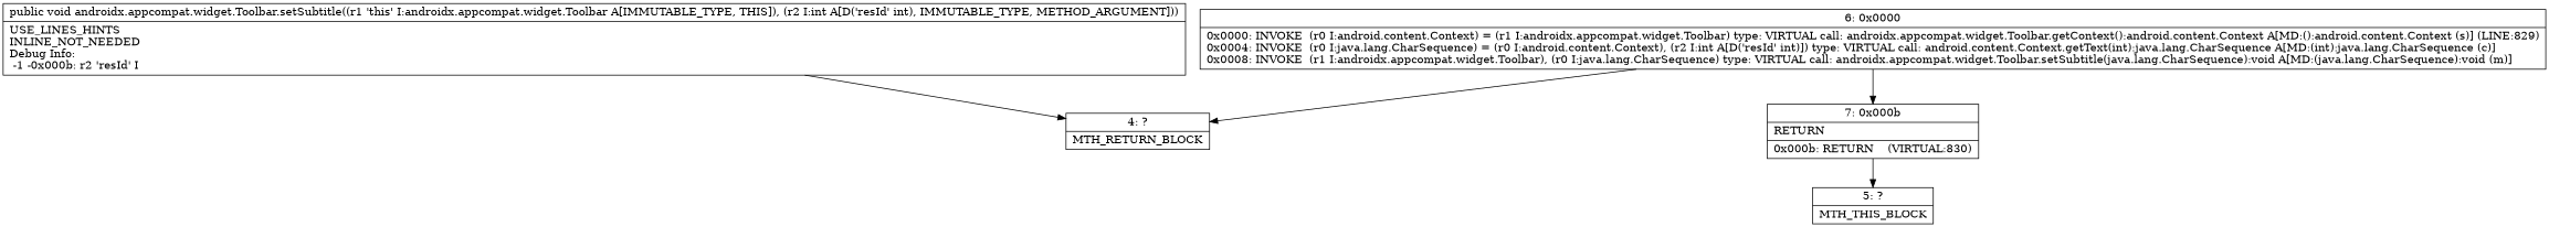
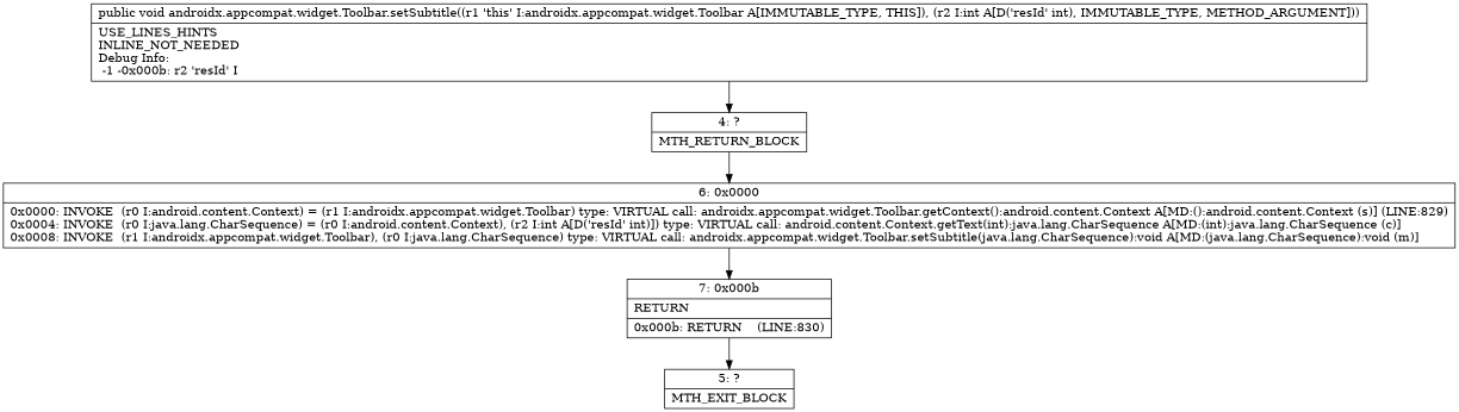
  digraph {
    node [shape=record]
    n1 [label="{4\:\ ?|MTH_RETURN_BLOCK\l}"]
    n2 [label="{6\:\ 0x0000|0x0000: INVOKE  (r0 I:android.content.Context) = (r1 I:androidx.appcompat.widget.Toolbar) type: VIRTUAL call: androidx.appcompat.widget.Toolbar.getContext():android.content.Context A[MD:():android.content.Context (s)] (LINE:829)\l0x0004: INVOKE  (r0 I:java.lang.CharSequence) = (r0 I:android.content.Context), (r2 I:int A[D('resId' int)]) type: VIRTUAL call: android.content.Context.getText(int):java.lang.CharSequence A[MD:(int):java.lang.CharSequence (c)]\l0x0008: INVOKE  (r1 I:androidx.appcompat.widget.Toolbar), (r0 I:java.lang.CharSequence) type: VIRTUAL call: androidx.appcompat.widget.Toolbar.setSubtitle(java.lang.CharSequence):void A[MD:(java.lang.CharSequence):void (m)]\l}"]
-   n3 [label="{7\:\ 0x000b|RETURN\l|0x000b: RETURN    (VIRTUAL:830)\l}"]
-   n4 [label="{5\:\ ?|MTH_THIS_BLOCK\l}"]
+   n3 [label="{7\:\ 0x000b|RETURN\l|0x000b: RETURN    (LINE:830)\l}"]
+   n4 [label="{5\:\ ?|MTH_EXIT_BLOCK\l}"]
    n5 [label="{public void androidx.appcompat.widget.Toolbar.setSubtitle((r1 'this' I:androidx.appcompat.widget.Toolbar A[IMMUTABLE_TYPE, THIS]), (r2 I:int A[D('resId' int), IMMUTABLE_TYPE, METHOD_ARGUMENT]))  | USE_LINES_HINTS\lINLINE_NOT_NEEDED\lDebug Info:\l  \-1 \-0x000b: r2 'resId' I\l}"]
-   n2 -> n1
+   n1 -> n2
    n2 -> n3
    n3 -> n4
    n5 -> n1
  }
